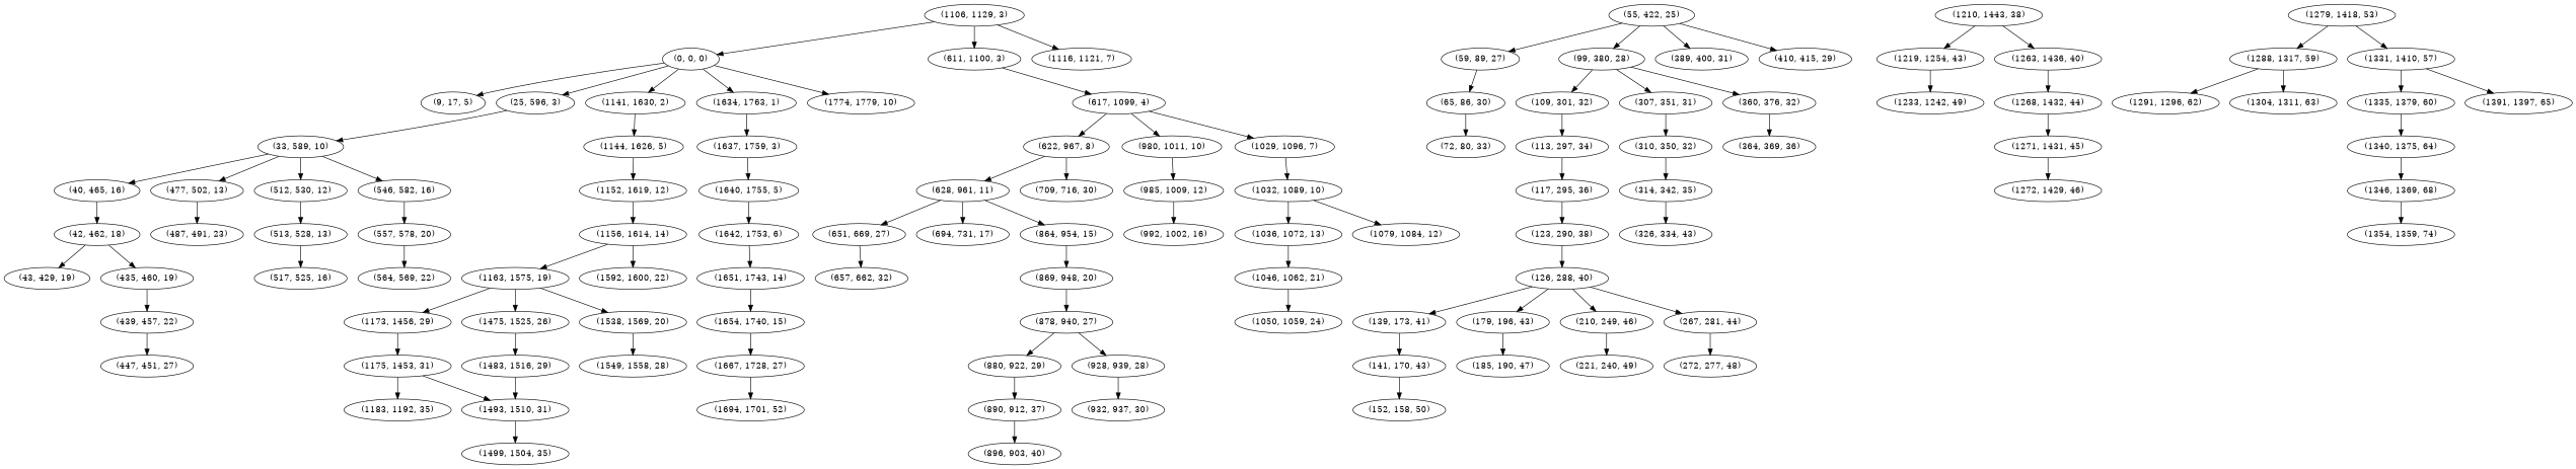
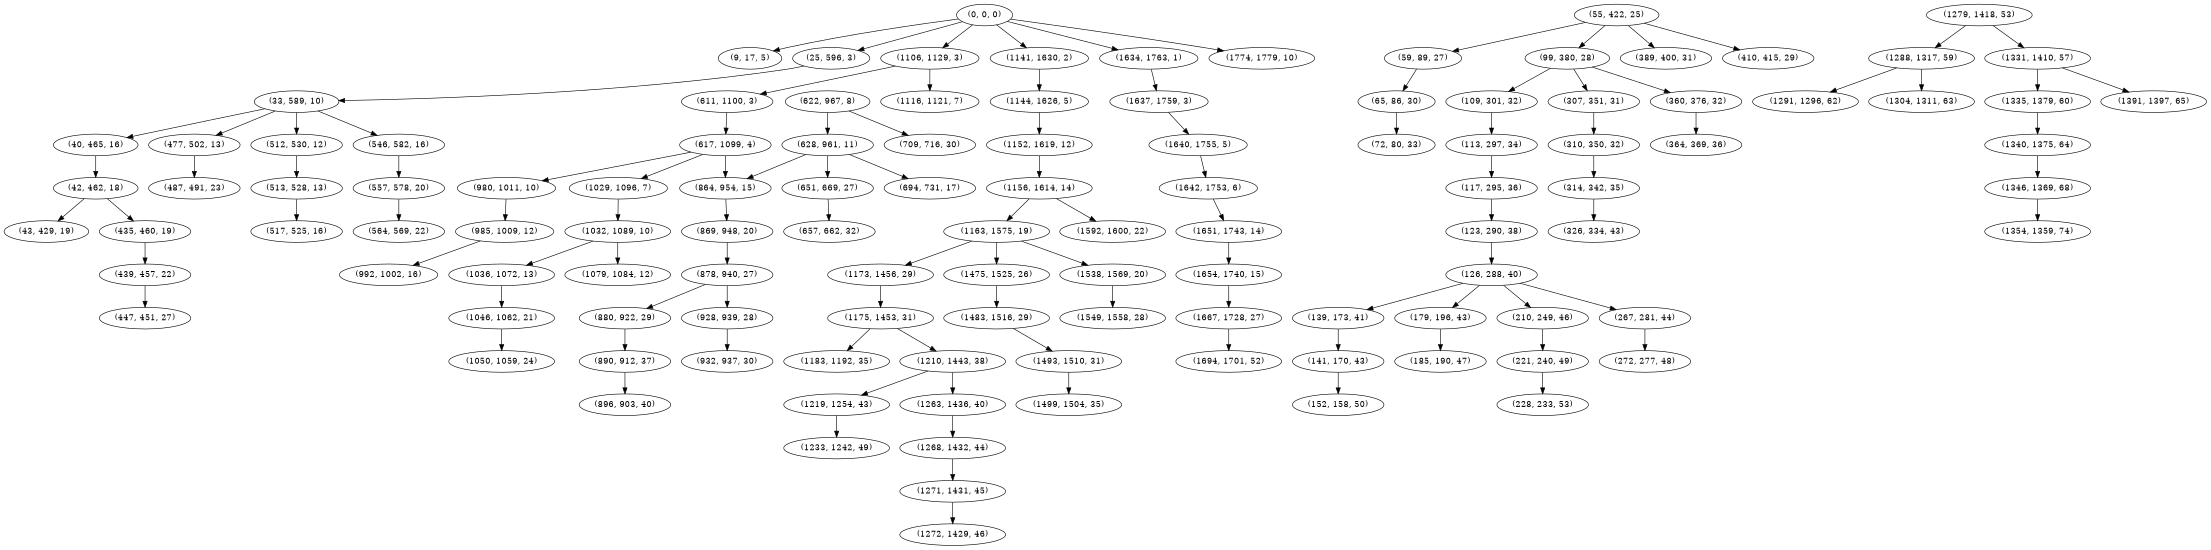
  digraph {
    "(0, 0, 0)"
    "(9, 17, 5)"
    "(25, 596, 3)"
    "(1106, 1129, 3)"
    "(1141, 1630, 2)"
    "(1634, 1763, 1)"
    "(1774, 1779, 10)"
    "(33, 589, 10)"
    "(611, 1100, 3)"
    "(617, 1099, 4)"
    "(1116, 1121, 7)"
    "(1144, 1626, 5)"
    "(1637, 1759, 3)"
    "(40, 465, 16)"
    "(477, 502, 13)"
    "(512, 530, 12)"
    "(546, 582, 16)"
    "(42, 462, 18)"
    "(487, 491, 23)"
    "(513, 528, 13)"
    "(557, 578, 20)"
    "(43, 429, 19)"
    "(435, 460, 19)"
    "(439, 457, 22)"
    "(55, 422, 25)"
    "(59, 89, 27)"
    "(99, 380, 28)"
    "(389, 400, 31)"
    "(410, 415, 29)"
    "(65, 86, 30)"
    "(109, 301, 32)"
    "(307, 351, 31)"
    "(360, 376, 32)"
    "(72, 80, 33)"
    "(113, 297, 34)"
    "(310, 350, 32)"
    "(364, 369, 36)"
    "(117, 295, 36)"
    "(123, 290, 38)"
    "(126, 288, 40)"
    "(139, 173, 41)"
    "(179, 196, 43)"
    "(210, 249, 46)"
    "(267, 281, 44)"
    "(141, 170, 43)"
    "(185, 190, 47)"
    "(221, 240, 49)"
    "(272, 277, 48)"
    "(152, 158, 50)"
+   "(228, 233, 53)"
    "(314, 342, 35)"
    "(326, 334, 43)"
    "(447, 451, 27)"
    "(517, 525, 16)"
    "(564, 569, 22)"
    "(622, 967, 8)"
    "(980, 1011, 10)"
    "(1029, 1096, 7)"
    "(628, 961, 11)"
    "(709, 716, 30)"
    "(985, 1009, 12)"
    "(1032, 1089, 10)"
    "(651, 669, 27)"
    "(694, 731, 17)"
    "(864, 954, 15)"
    "(657, 662, 32)"
    "(869, 948, 20)"
    "(878, 940, 27)"
    "(880, 922, 29)"
    "(928, 939, 28)"
    "(890, 912, 37)"
    "(932, 937, 30)"
    "(896, 903, 40)"
    "(992, 1002, 16)"
    "(1036, 1072, 13)"
    "(1079, 1084, 12)"
    "(1046, 1062, 21)"
    "(1050, 1059, 24)"
    "(1152, 1619, 12)"
    "(1156, 1614, 14)"
    "(1163, 1575, 19)"
    "(1592, 1600, 22)"
    "(1173, 1456, 29)"
    "(1475, 1525, 26)"
    "(1538, 1569, 20)"
    "(1175, 1453, 31)"
    "(1483, 1516, 29)"
    "(1549, 1558, 28)"
    "(1183, 1192, 35)"
    "(1210, 1443, 38)"
    "(1219, 1254, 43)"
    "(1263, 1436, 40)"
    "(1233, 1242, 49)"
    "(1268, 1432, 44)"
    "(1271, 1431, 45)"
    "(1272, 1429, 46)"
    "(1279, 1418, 53)"
    "(1288, 1317, 59)"
    "(1331, 1410, 57)"
    "(1291, 1296, 62)"
    "(1304, 1311, 63)"
    "(1335, 1379, 60)"
    "(1391, 1397, 65)"
    "(1340, 1375, 64)"
    "(1346, 1369, 68)"
    "(1354, 1359, 74)"
    "(1493, 1510, 31)"
    "(1499, 1504, 35)"
    "(1640, 1755, 5)"
    "(1642, 1753, 6)"
    "(1651, 1743, 14)"
    "(1654, 1740, 15)"
    "(1667, 1728, 27)"
    "(1694, 1701, 52)"
    "(0, 0, 0)" -> "(9, 17, 5)"
    "(0, 0, 0)" -> "(25, 596, 3)"
-   "(1106, 1129, 3)" -> "(0, 0, 0)"
+   "(0, 0, 0)" -> "(1106, 1129, 3)"
    "(0, 0, 0)" -> "(1141, 1630, 2)"
    "(0, 0, 0)" -> "(1634, 1763, 1)"
    "(0, 0, 0)" -> "(1774, 1779, 10)"
    "(25, 596, 3)" -> "(33, 589, 10)"
    "(1106, 1129, 3)" -> "(611, 1100, 3)"
    "(1106, 1129, 3)" -> "(1116, 1121, 7)"
    "(1141, 1630, 2)" -> "(1144, 1626, 5)"
    "(1634, 1763, 1)" -> "(1637, 1759, 3)"
    "(33, 589, 10)" -> "(40, 465, 16)"
    "(33, 589, 10)" -> "(477, 502, 13)"
    "(33, 589, 10)" -> "(512, 530, 12)"
    "(33, 589, 10)" -> "(546, 582, 16)"
    "(611, 1100, 3)" -> "(617, 1099, 4)"
-   "(617, 1099, 4)" -> "(622, 967, 8)"
+   "(617, 1099, 4)" -> "(864, 954, 15)"
    "(617, 1099, 4)" -> "(980, 1011, 10)"
    "(617, 1099, 4)" -> "(1029, 1096, 7)"
    "(1144, 1626, 5)" -> "(1152, 1619, 12)"
    "(1637, 1759, 3)" -> "(1640, 1755, 5)"
    "(40, 465, 16)" -> "(42, 462, 18)"
    "(477, 502, 13)" -> "(487, 491, 23)"
    "(512, 530, 12)" -> "(513, 528, 13)"
    "(546, 582, 16)" -> "(557, 578, 20)"
    "(42, 462, 18)" -> "(43, 429, 19)"
    "(42, 462, 18)" -> "(435, 460, 19)"
    "(513, 528, 13)" -> "(517, 525, 16)"
    "(557, 578, 20)" -> "(564, 569, 22)"
    "(435, 460, 19)" -> "(439, 457, 22)"
    "(439, 457, 22)" -> "(447, 451, 27)"
    "(55, 422, 25)" -> "(59, 89, 27)"
    "(55, 422, 25)" -> "(99, 380, 28)"
    "(55, 422, 25)" -> "(389, 400, 31)"
    "(55, 422, 25)" -> "(410, 415, 29)"
    "(59, 89, 27)" -> "(65, 86, 30)"
    "(99, 380, 28)" -> "(109, 301, 32)"
    "(99, 380, 28)" -> "(307, 351, 31)"
    "(99, 380, 28)" -> "(360, 376, 32)"
    "(65, 86, 30)" -> "(72, 80, 33)"
    "(109, 301, 32)" -> "(113, 297, 34)"
    "(307, 351, 31)" -> "(310, 350, 32)"
    "(360, 376, 32)" -> "(364, 369, 36)"
    "(113, 297, 34)" -> "(117, 295, 36)"
    "(310, 350, 32)" -> "(314, 342, 35)"
    "(117, 295, 36)" -> "(123, 290, 38)"
    "(123, 290, 38)" -> "(126, 288, 40)"
    "(126, 288, 40)" -> "(139, 173, 41)"
    "(126, 288, 40)" -> "(179, 196, 43)"
    "(126, 288, 40)" -> "(210, 249, 46)"
    "(126, 288, 40)" -> "(267, 281, 44)"
    "(139, 173, 41)" -> "(141, 170, 43)"
    "(179, 196, 43)" -> "(185, 190, 47)"
    "(210, 249, 46)" -> "(221, 240, 49)"
    "(267, 281, 44)" -> "(272, 277, 48)"
    "(141, 170, 43)" -> "(152, 158, 50)"
+   "(221, 240, 49)" -> "(228, 233, 53)"
    "(314, 342, 35)" -> "(326, 334, 43)"
    "(622, 967, 8)" -> "(628, 961, 11)"
    "(622, 967, 8)" -> "(709, 716, 30)"
    "(980, 1011, 10)" -> "(985, 1009, 12)"
    "(1029, 1096, 7)" -> "(1032, 1089, 10)"
    "(628, 961, 11)" -> "(651, 669, 27)"
    "(628, 961, 11)" -> "(694, 731, 17)"
    "(628, 961, 11)" -> "(864, 954, 15)"
    "(985, 1009, 12)" -> "(992, 1002, 16)"
    "(1032, 1089, 10)" -> "(1036, 1072, 13)"
    "(1032, 1089, 10)" -> "(1079, 1084, 12)"
    "(651, 669, 27)" -> "(657, 662, 32)"
    "(864, 954, 15)" -> "(869, 948, 20)"
    "(869, 948, 20)" -> "(878, 940, 27)"
    "(878, 940, 27)" -> "(880, 922, 29)"
    "(878, 940, 27)" -> "(928, 939, 28)"
    "(880, 922, 29)" -> "(890, 912, 37)"
    "(928, 939, 28)" -> "(932, 937, 30)"
    "(890, 912, 37)" -> "(896, 903, 40)"
    "(1036, 1072, 13)" -> "(1046, 1062, 21)"
    "(1046, 1062, 21)" -> "(1050, 1059, 24)"
    "(1152, 1619, 12)" -> "(1156, 1614, 14)"
    "(1156, 1614, 14)" -> "(1163, 1575, 19)"
    "(1156, 1614, 14)" -> "(1592, 1600, 22)"
    "(1163, 1575, 19)" -> "(1173, 1456, 29)"
    "(1163, 1575, 19)" -> "(1475, 1525, 26)"
    "(1163, 1575, 19)" -> "(1538, 1569, 20)"
    "(1173, 1456, 29)" -> "(1175, 1453, 31)"
    "(1475, 1525, 26)" -> "(1483, 1516, 29)"
    "(1538, 1569, 20)" -> "(1549, 1558, 28)"
    "(1175, 1453, 31)" -> "(1183, 1192, 35)"
-   "(1175, 1453, 31)" -> "(1493, 1510, 31)"
+   "(1175, 1453, 31)" -> "(1210, 1443, 38)"
    "(1483, 1516, 29)" -> "(1493, 1510, 31)"
    "(1210, 1443, 38)" -> "(1219, 1254, 43)"
    "(1210, 1443, 38)" -> "(1263, 1436, 40)"
    "(1219, 1254, 43)" -> "(1233, 1242, 49)"
    "(1263, 1436, 40)" -> "(1268, 1432, 44)"
    "(1268, 1432, 44)" -> "(1271, 1431, 45)"
    "(1271, 1431, 45)" -> "(1272, 1429, 46)"
    "(1279, 1418, 53)" -> "(1288, 1317, 59)"
    "(1279, 1418, 53)" -> "(1331, 1410, 57)"
    "(1288, 1317, 59)" -> "(1291, 1296, 62)"
    "(1288, 1317, 59)" -> "(1304, 1311, 63)"
    "(1331, 1410, 57)" -> "(1335, 1379, 60)"
    "(1331, 1410, 57)" -> "(1391, 1397, 65)"
    "(1335, 1379, 60)" -> "(1340, 1375, 64)"
    "(1340, 1375, 64)" -> "(1346, 1369, 68)"
    "(1346, 1369, 68)" -> "(1354, 1359, 74)"
    "(1493, 1510, 31)" -> "(1499, 1504, 35)"
    "(1640, 1755, 5)" -> "(1642, 1753, 6)"
    "(1642, 1753, 6)" -> "(1651, 1743, 14)"
    "(1651, 1743, 14)" -> "(1654, 1740, 15)"
    "(1654, 1740, 15)" -> "(1667, 1728, 27)"
    "(1667, 1728, 27)" -> "(1694, 1701, 52)"
  }
